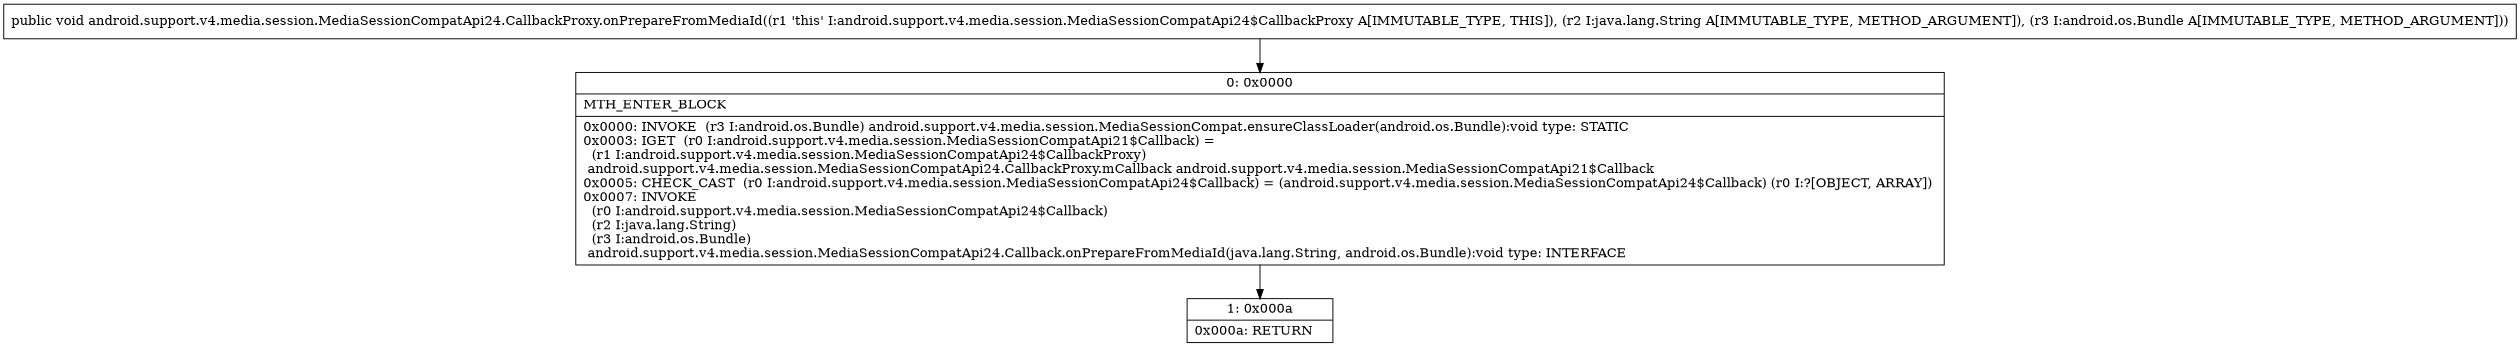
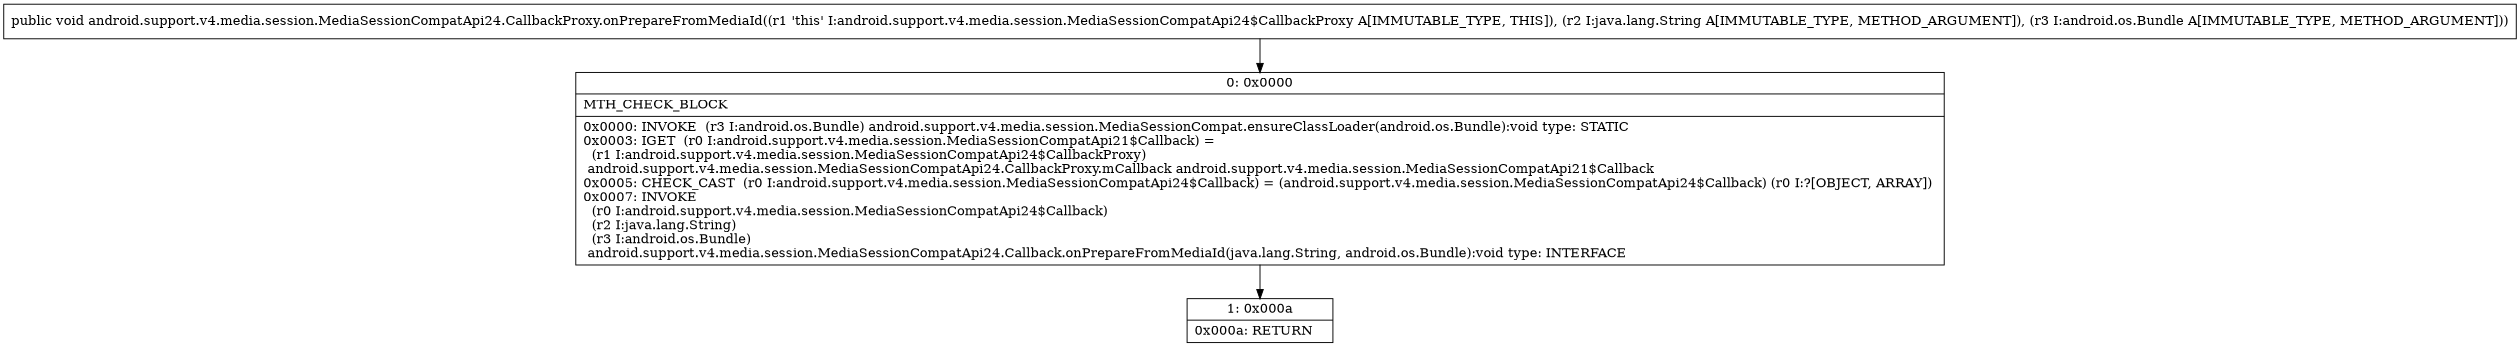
  digraph {
    node [shape=record]
-   n1 [label="{0\:\ 0x0000|MTH_ENTER_BLOCK\l|0x0000: INVOKE  (r3 I:android.os.Bundle) android.support.v4.media.session.MediaSessionCompat.ensureClassLoader(android.os.Bundle):void type: STATIC \l0x0003: IGET  (r0 I:android.support.v4.media.session.MediaSessionCompatApi21$Callback) = \l  (r1 I:android.support.v4.media.session.MediaSessionCompatApi24$CallbackProxy)\l android.support.v4.media.session.MediaSessionCompatApi24.CallbackProxy.mCallback android.support.v4.media.session.MediaSessionCompatApi21$Callback \l0x0005: CHECK_CAST  (r0 I:android.support.v4.media.session.MediaSessionCompatApi24$Callback) = (android.support.v4.media.session.MediaSessionCompatApi24$Callback) (r0 I:?[OBJECT, ARRAY]) \l0x0007: INVOKE  \l  (r0 I:android.support.v4.media.session.MediaSessionCompatApi24$Callback)\l  (r2 I:java.lang.String)\l  (r3 I:android.os.Bundle)\l android.support.v4.media.session.MediaSessionCompatApi24.Callback.onPrepareFromMediaId(java.lang.String, android.os.Bundle):void type: INTERFACE \l}"]
+   n1 [label="{0\:\ 0x0000|MTH_CHECK_BLOCK\l|0x0000: INVOKE  (r3 I:android.os.Bundle) android.support.v4.media.session.MediaSessionCompat.ensureClassLoader(android.os.Bundle):void type: STATIC \l0x0003: IGET  (r0 I:android.support.v4.media.session.MediaSessionCompatApi21$Callback) = \l  (r1 I:android.support.v4.media.session.MediaSessionCompatApi24$CallbackProxy)\l android.support.v4.media.session.MediaSessionCompatApi24.CallbackProxy.mCallback android.support.v4.media.session.MediaSessionCompatApi21$Callback \l0x0005: CHECK_CAST  (r0 I:android.support.v4.media.session.MediaSessionCompatApi24$Callback) = (android.support.v4.media.session.MediaSessionCompatApi24$Callback) (r0 I:?[OBJECT, ARRAY]) \l0x0007: INVOKE  \l  (r0 I:android.support.v4.media.session.MediaSessionCompatApi24$Callback)\l  (r2 I:java.lang.String)\l  (r3 I:android.os.Bundle)\l android.support.v4.media.session.MediaSessionCompatApi24.Callback.onPrepareFromMediaId(java.lang.String, android.os.Bundle):void type: INTERFACE \l}"]
    n2 [label="{1\:\ 0x000a|0x000a: RETURN   \l}"]
    n3 [label="{public void android.support.v4.media.session.MediaSessionCompatApi24.CallbackProxy.onPrepareFromMediaId((r1 'this' I:android.support.v4.media.session.MediaSessionCompatApi24$CallbackProxy A[IMMUTABLE_TYPE, THIS]), (r2 I:java.lang.String A[IMMUTABLE_TYPE, METHOD_ARGUMENT]), (r3 I:android.os.Bundle A[IMMUTABLE_TYPE, METHOD_ARGUMENT])) }"]
    n1 -> n2
    n3 -> n1
  }
